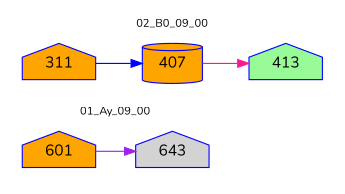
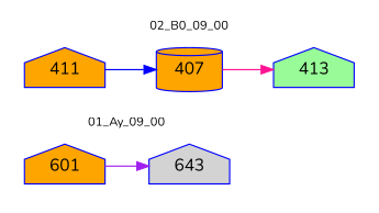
  digraph {
    fontname=Nunito
    rankdir=LR
    node [color=blue fillcolor=orange fontname=Nunito shape=house style=filled]
    edge [fontname=Nunito]
    n1 [label=601]
    n2 [fillcolor=lightgrey label=643]
-   n3 [label=311]
+   n3 [label=411]
    n4 [label=407 shape=cylinder]
    n5 [fillcolor=palegreen label=413]
    subgraph cluster_1 {
      color=white
      fontsize=10
      label="01_Ay_09_00"
      n1
      n2
    }
    subgraph cluster_2 {
      color=white
      fontsize=10
      label="02_B0_09_00"
      n3
      n4
      n5
    }
    n1 -> n2 [color=purple]
    n3 -> n4 [color=blue]
    n4 -> n5 [color=deeppink]
  }
